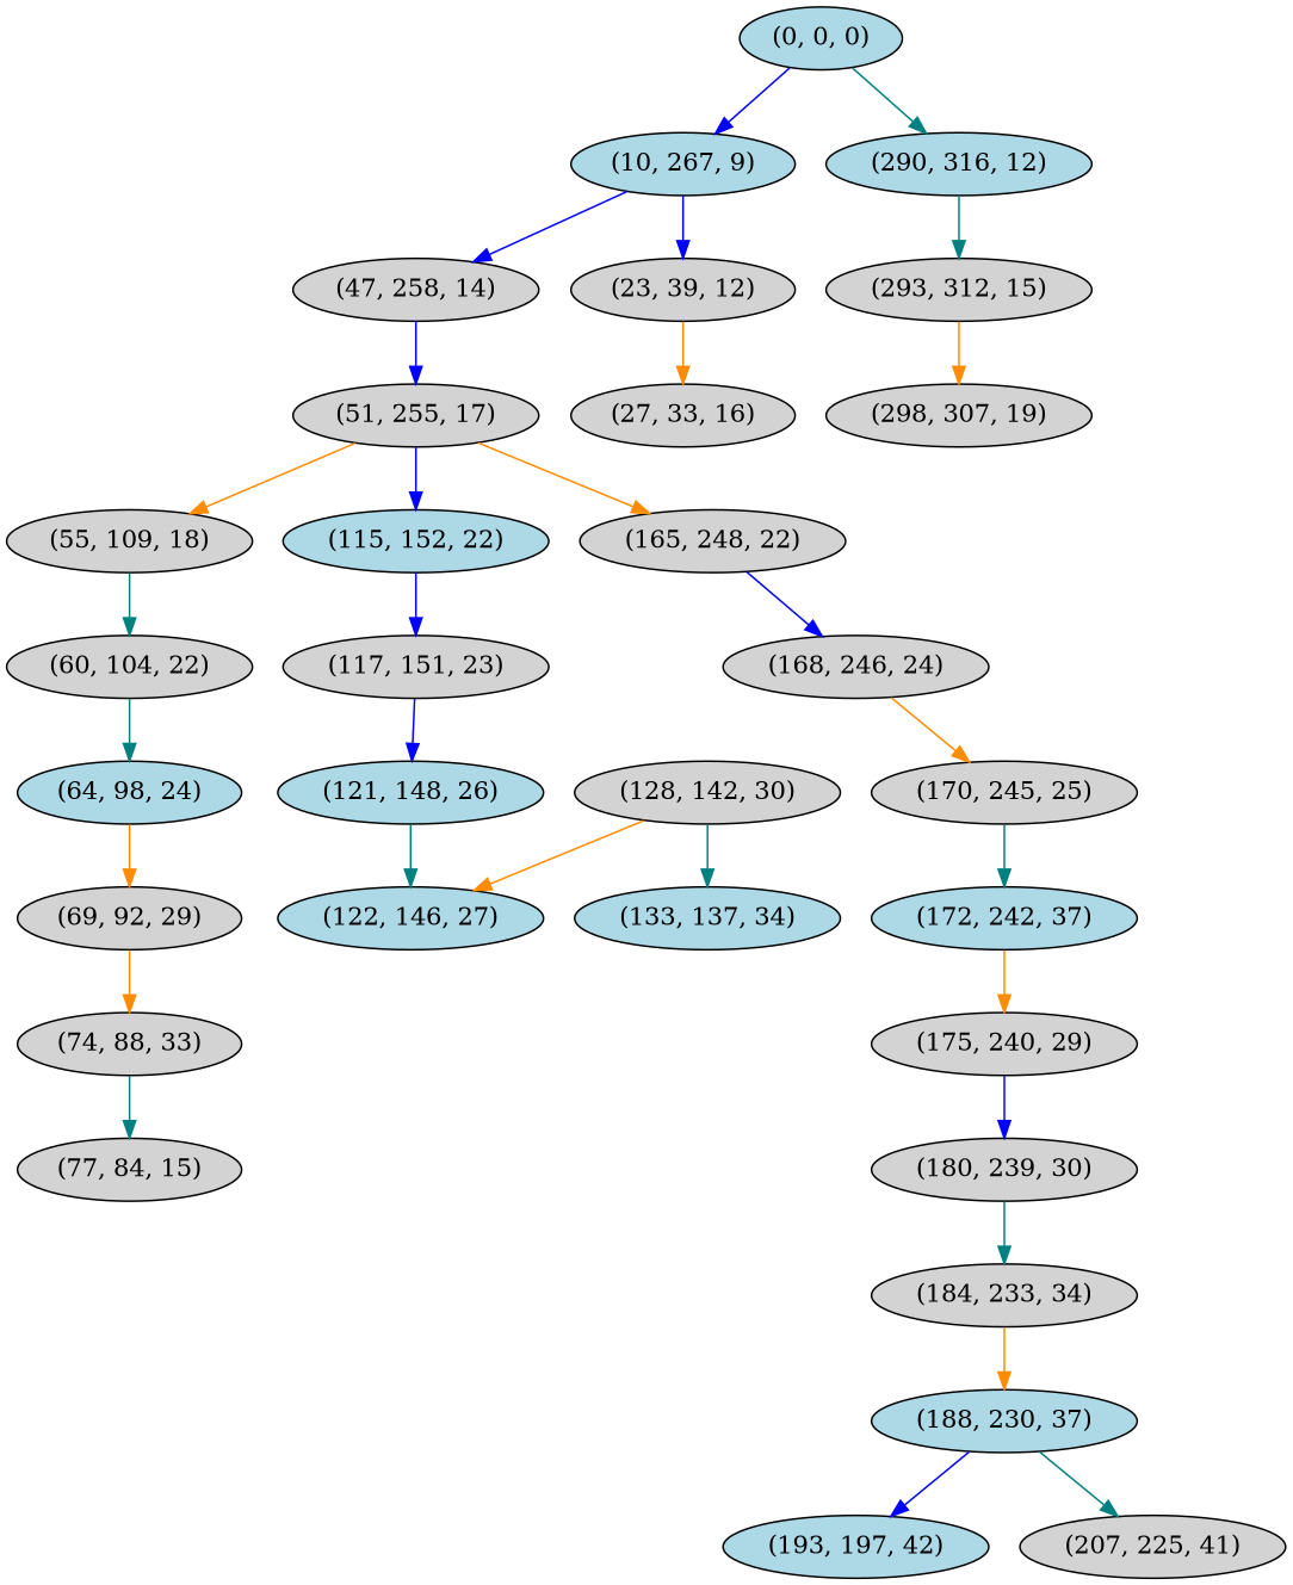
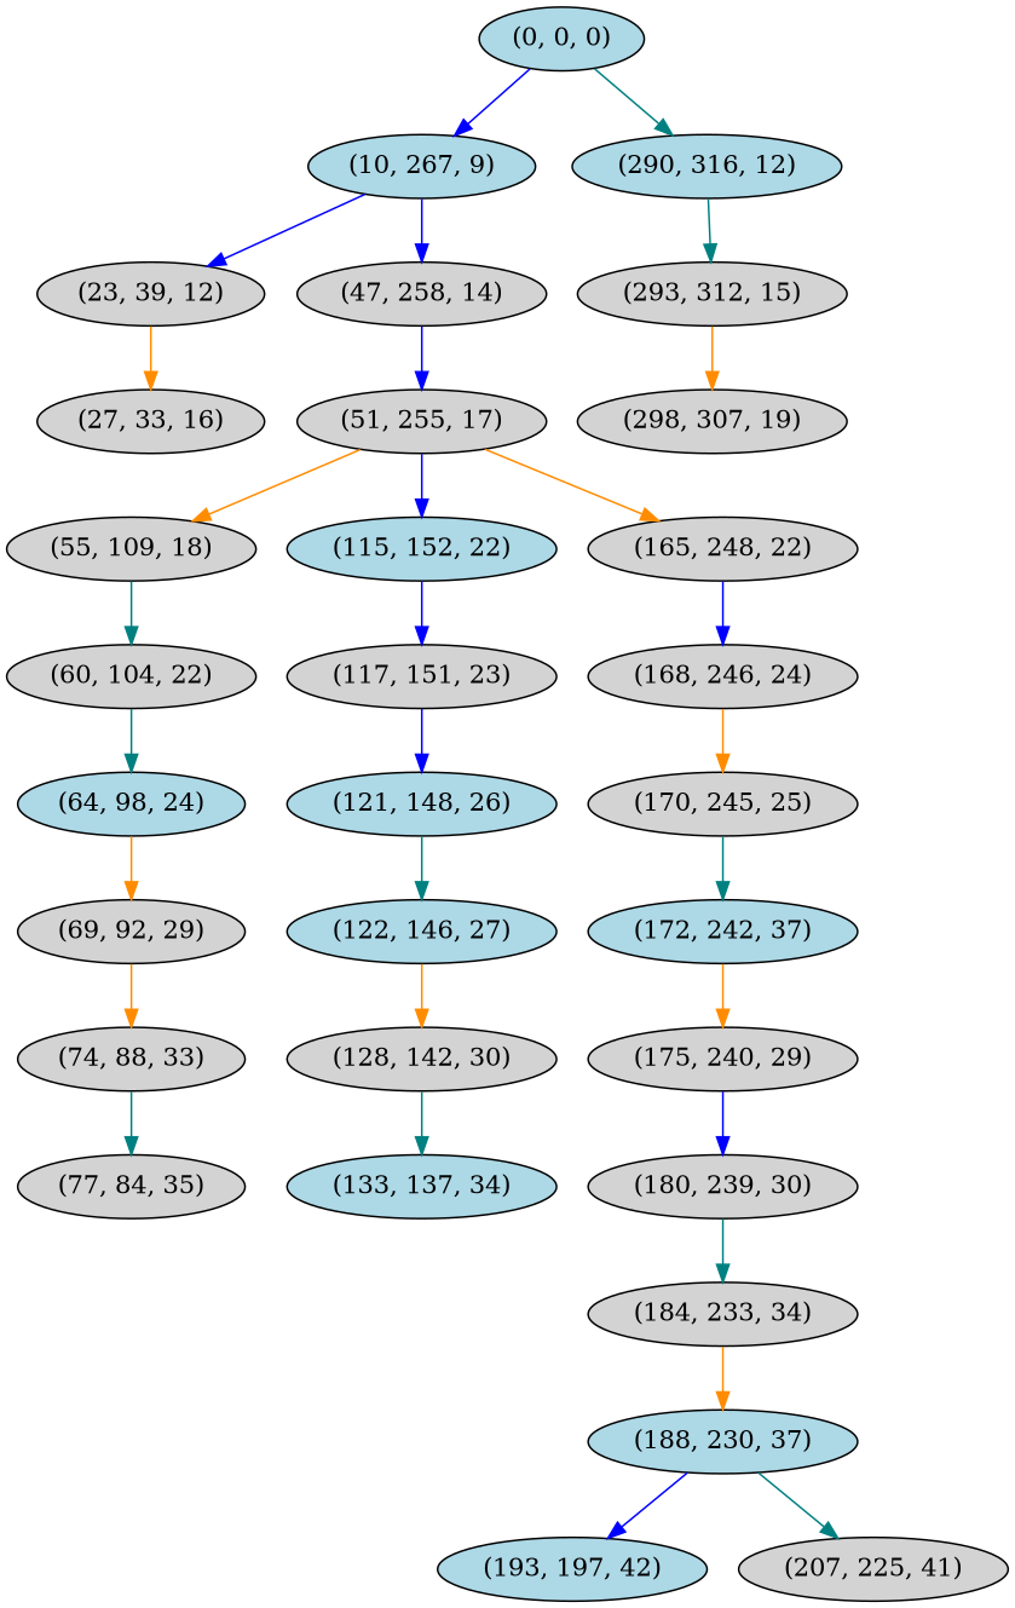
  digraph {
    node [fillcolor=lightgrey style=filled]
    edge [color=blue]
    "(0, 0, 0)" [fillcolor=lightblue]
    "(10, 267, 9)" [fillcolor=lightblue]
    "(290, 316, 12)" [fillcolor=lightblue]
    "(23, 39, 12)"
    "(47, 258, 14)"
    "(293, 312, 15)"
    "(27, 33, 16)"
    "(51, 255, 17)"
    "(55, 109, 18)"
    "(115, 152, 22)" [fillcolor=lightblue]
    "(165, 248, 22)"
    "(60, 104, 22)"
    "(117, 151, 23)"
    "(168, 246, 24)"
    "(64, 98, 24)" [fillcolor=lightblue]
    "(69, 92, 29)"
    "(74, 88, 33)"
-   "(77, 84, 35)" [label="(77, 84, 15)"]
+   "(77, 84, 35)"
    "(121, 148, 26)" [fillcolor=lightblue]
    "(122, 146, 27)" [fillcolor=lightblue]
    "(128, 142, 30)"
    "(133, 137, 34)" [fillcolor=lightblue]
    "(170, 245, 25)"
    n24 [fillcolor=lightblue label="(172, 242, 37)"]
    "(175, 240, 29)"
    "(180, 239, 30)"
    "(184, 233, 34)"
    "(188, 230, 37)" [fillcolor=lightblue]
    "(193, 197, 42)" [fillcolor=lightblue]
    "(207, 225, 41)"
    "(298, 307, 19)"
    "(0, 0, 0)" -> "(10, 267, 9)"
    "(0, 0, 0)" -> "(290, 316, 12)" [color=teal]
    "(10, 267, 9)" -> "(23, 39, 12)"
    "(10, 267, 9)" -> "(47, 258, 14)"
    "(290, 316, 12)" -> "(293, 312, 15)" [color=teal]
    "(23, 39, 12)" -> "(27, 33, 16)" [color=darkorange]
    "(47, 258, 14)" -> "(51, 255, 17)"
    "(293, 312, 15)" -> "(298, 307, 19)" [color=darkorange]
    "(51, 255, 17)" -> "(55, 109, 18)" [color=darkorange]
    "(51, 255, 17)" -> "(115, 152, 22)"
    "(51, 255, 17)" -> "(165, 248, 22)" [color=darkorange]
    "(55, 109, 18)" -> "(60, 104, 22)" [color=teal]
    "(115, 152, 22)" -> "(117, 151, 23)"
    "(165, 248, 22)" -> "(168, 246, 24)"
    "(60, 104, 22)" -> "(64, 98, 24)" [color=teal]
    "(117, 151, 23)" -> "(121, 148, 26)"
    "(168, 246, 24)" -> "(170, 245, 25)" [color=darkorange]
    "(64, 98, 24)" -> "(69, 92, 29)" [color=darkorange]
    "(69, 92, 29)" -> "(74, 88, 33)" [color=darkorange]
    "(74, 88, 33)" -> "(77, 84, 35)" [color=teal]
    "(121, 148, 26)" -> "(122, 146, 27)" [color=teal]
-   "(128, 142, 30)" -> "(122, 146, 27)" [color=darkorange]
+   "(122, 146, 27)" -> "(128, 142, 30)" [color=darkorange]
    "(128, 142, 30)" -> "(133, 137, 34)" [color=teal]
    "(170, 245, 25)" -> n24 [color=teal]
    n24 -> "(175, 240, 29)" [color=darkorange]
    "(175, 240, 29)" -> "(180, 239, 30)"
    "(180, 239, 30)" -> "(184, 233, 34)" [color=teal]
    "(184, 233, 34)" -> "(188, 230, 37)" [color=darkorange]
    "(188, 230, 37)" -> "(193, 197, 42)"
    "(188, 230, 37)" -> "(207, 225, 41)" [color=teal]
  }
